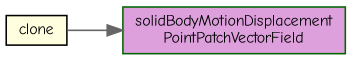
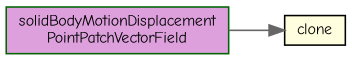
  digraph {
    rankdir=LR
    fontname="Comic Neue"
    node [fontname="Comic Neue" fontsize=10 shape=record style=filled]
    n1 [color=black fillcolor=lightyellow fontcolor=black height=0.2 label=clone width=0.4]
    n2 [color=darkgreen height=0.2 label="solidBodyMotionDisplacement\lPointPatchVectorField" width=0.4 fillcolor=plum]
-   n1 -> n2 [color=gray40 fontname="Comic Neue" fontsize=10 labelfontname=FreeSans labelfontsize=10 style=solid]
+   n2 -> n1 [color=gray40 fontname="Comic Neue" fontsize=10 labelfontname=FreeSans labelfontsize=10 style=solid]
  }
